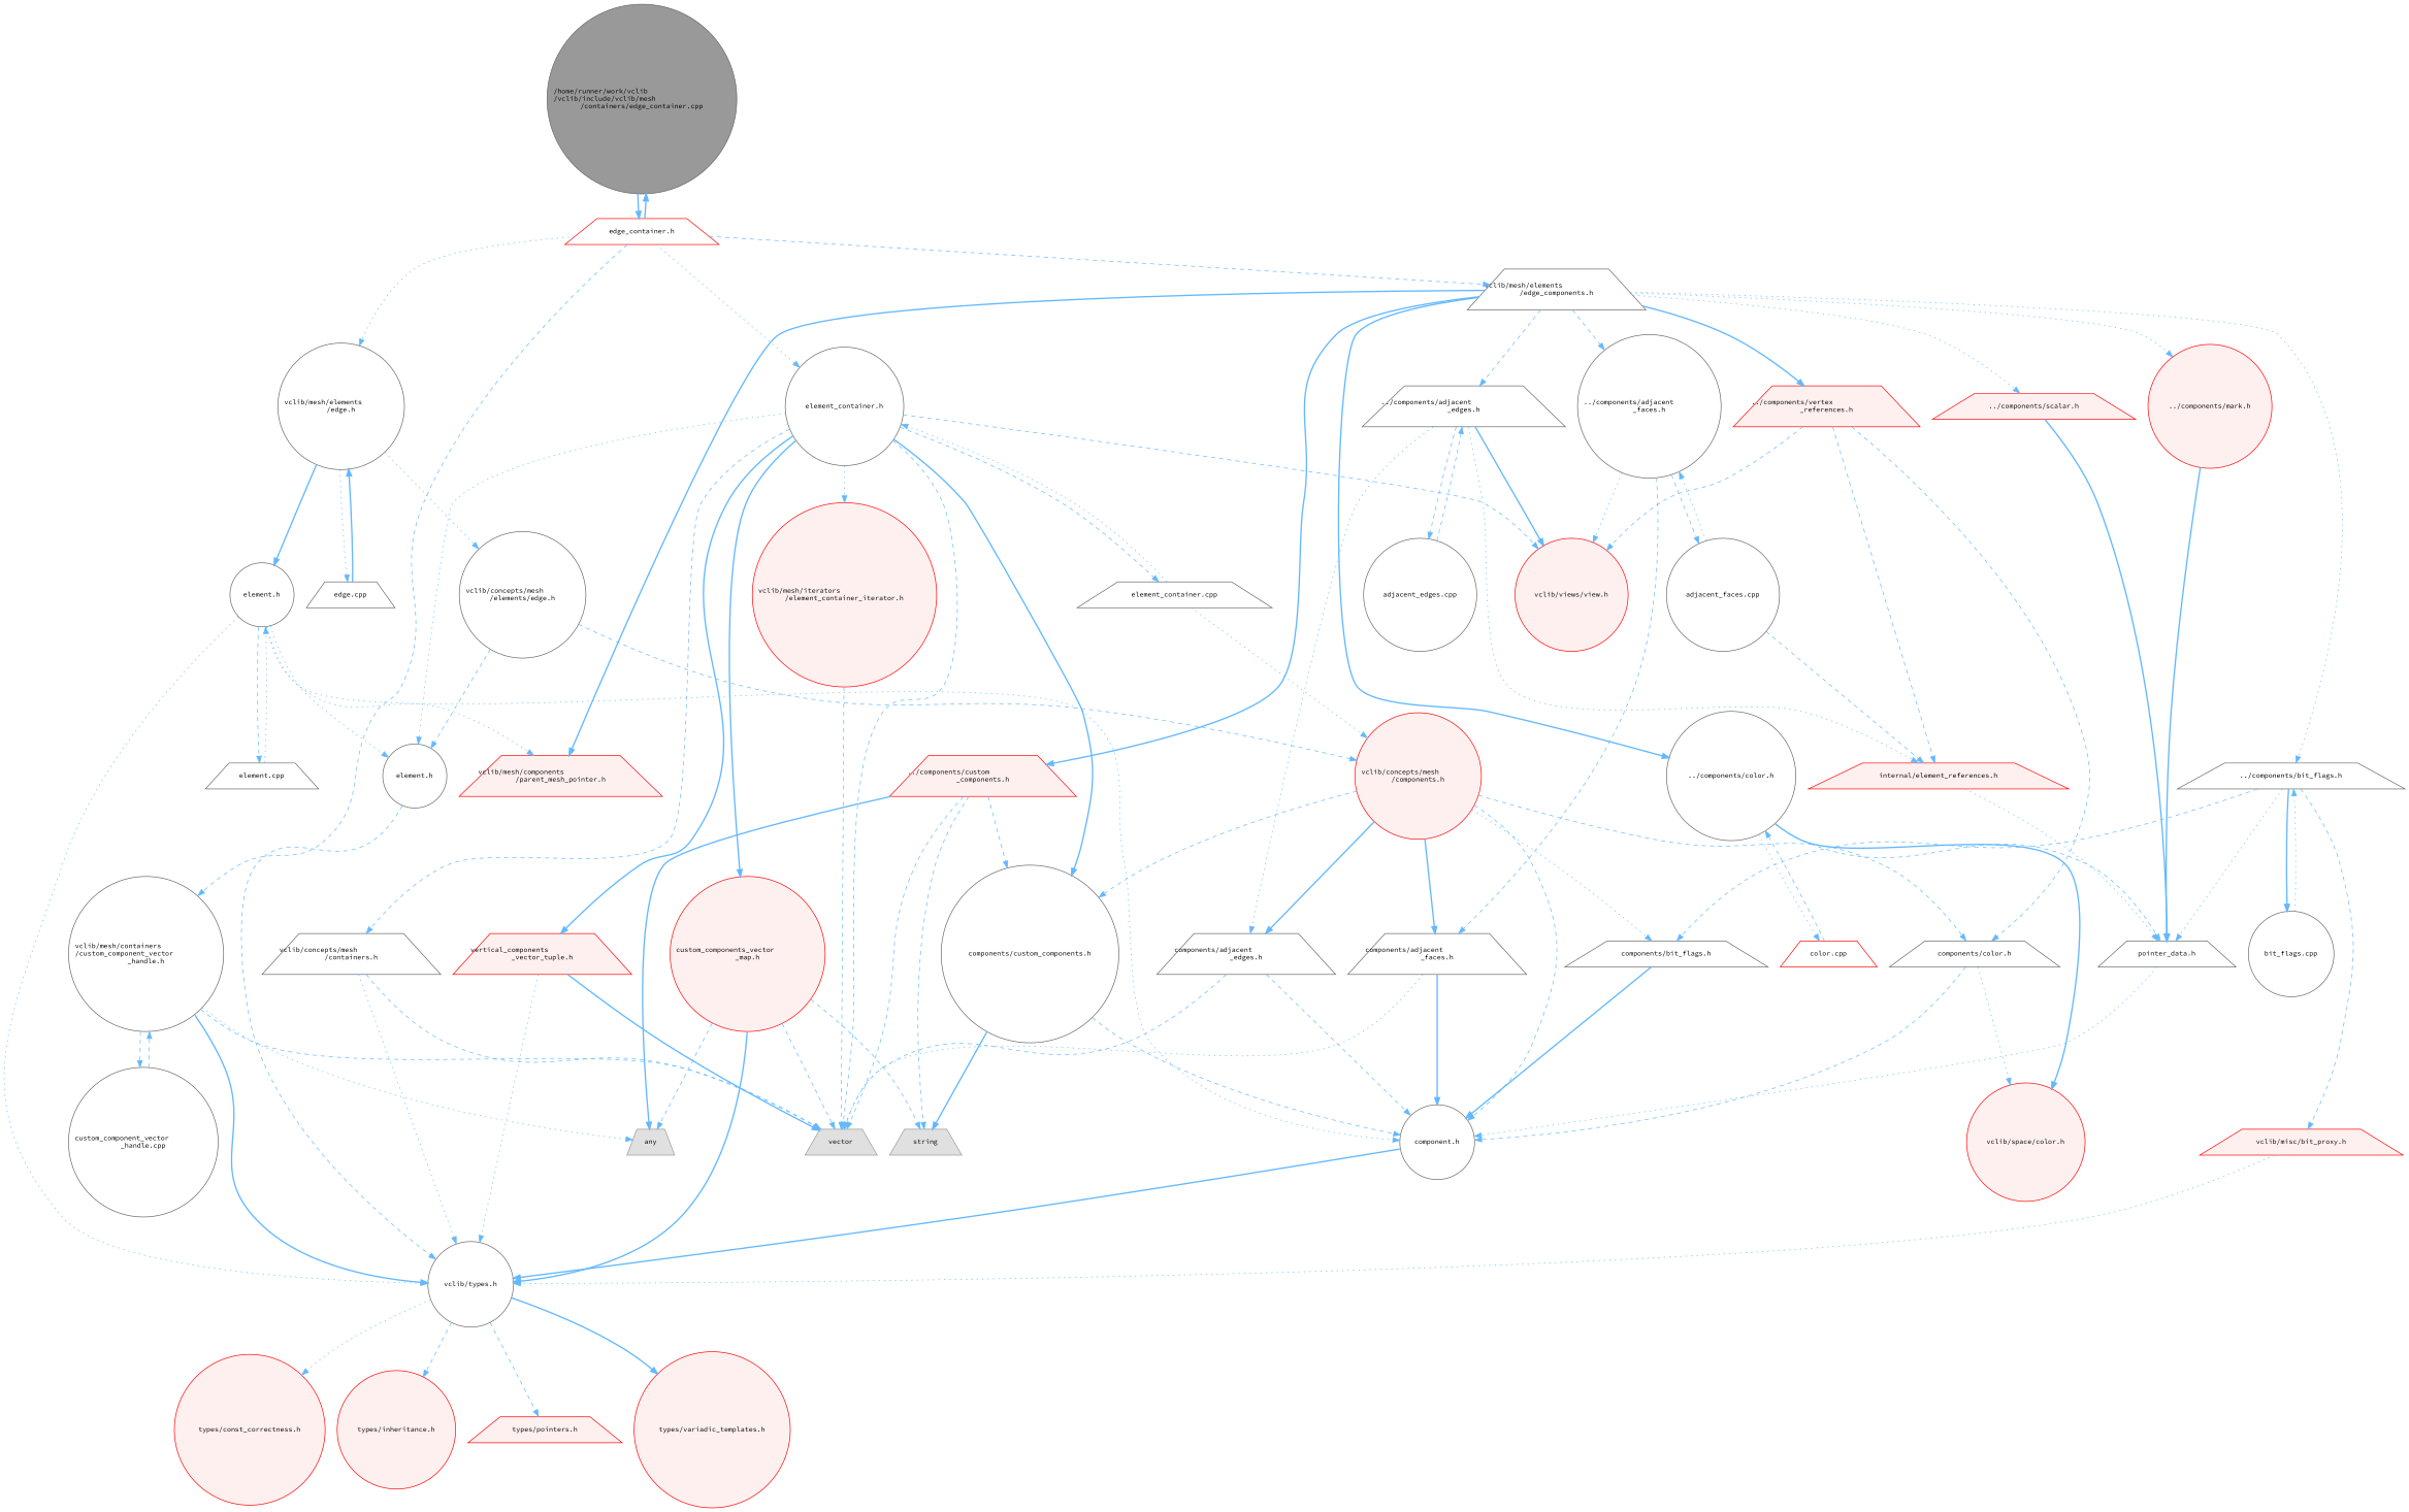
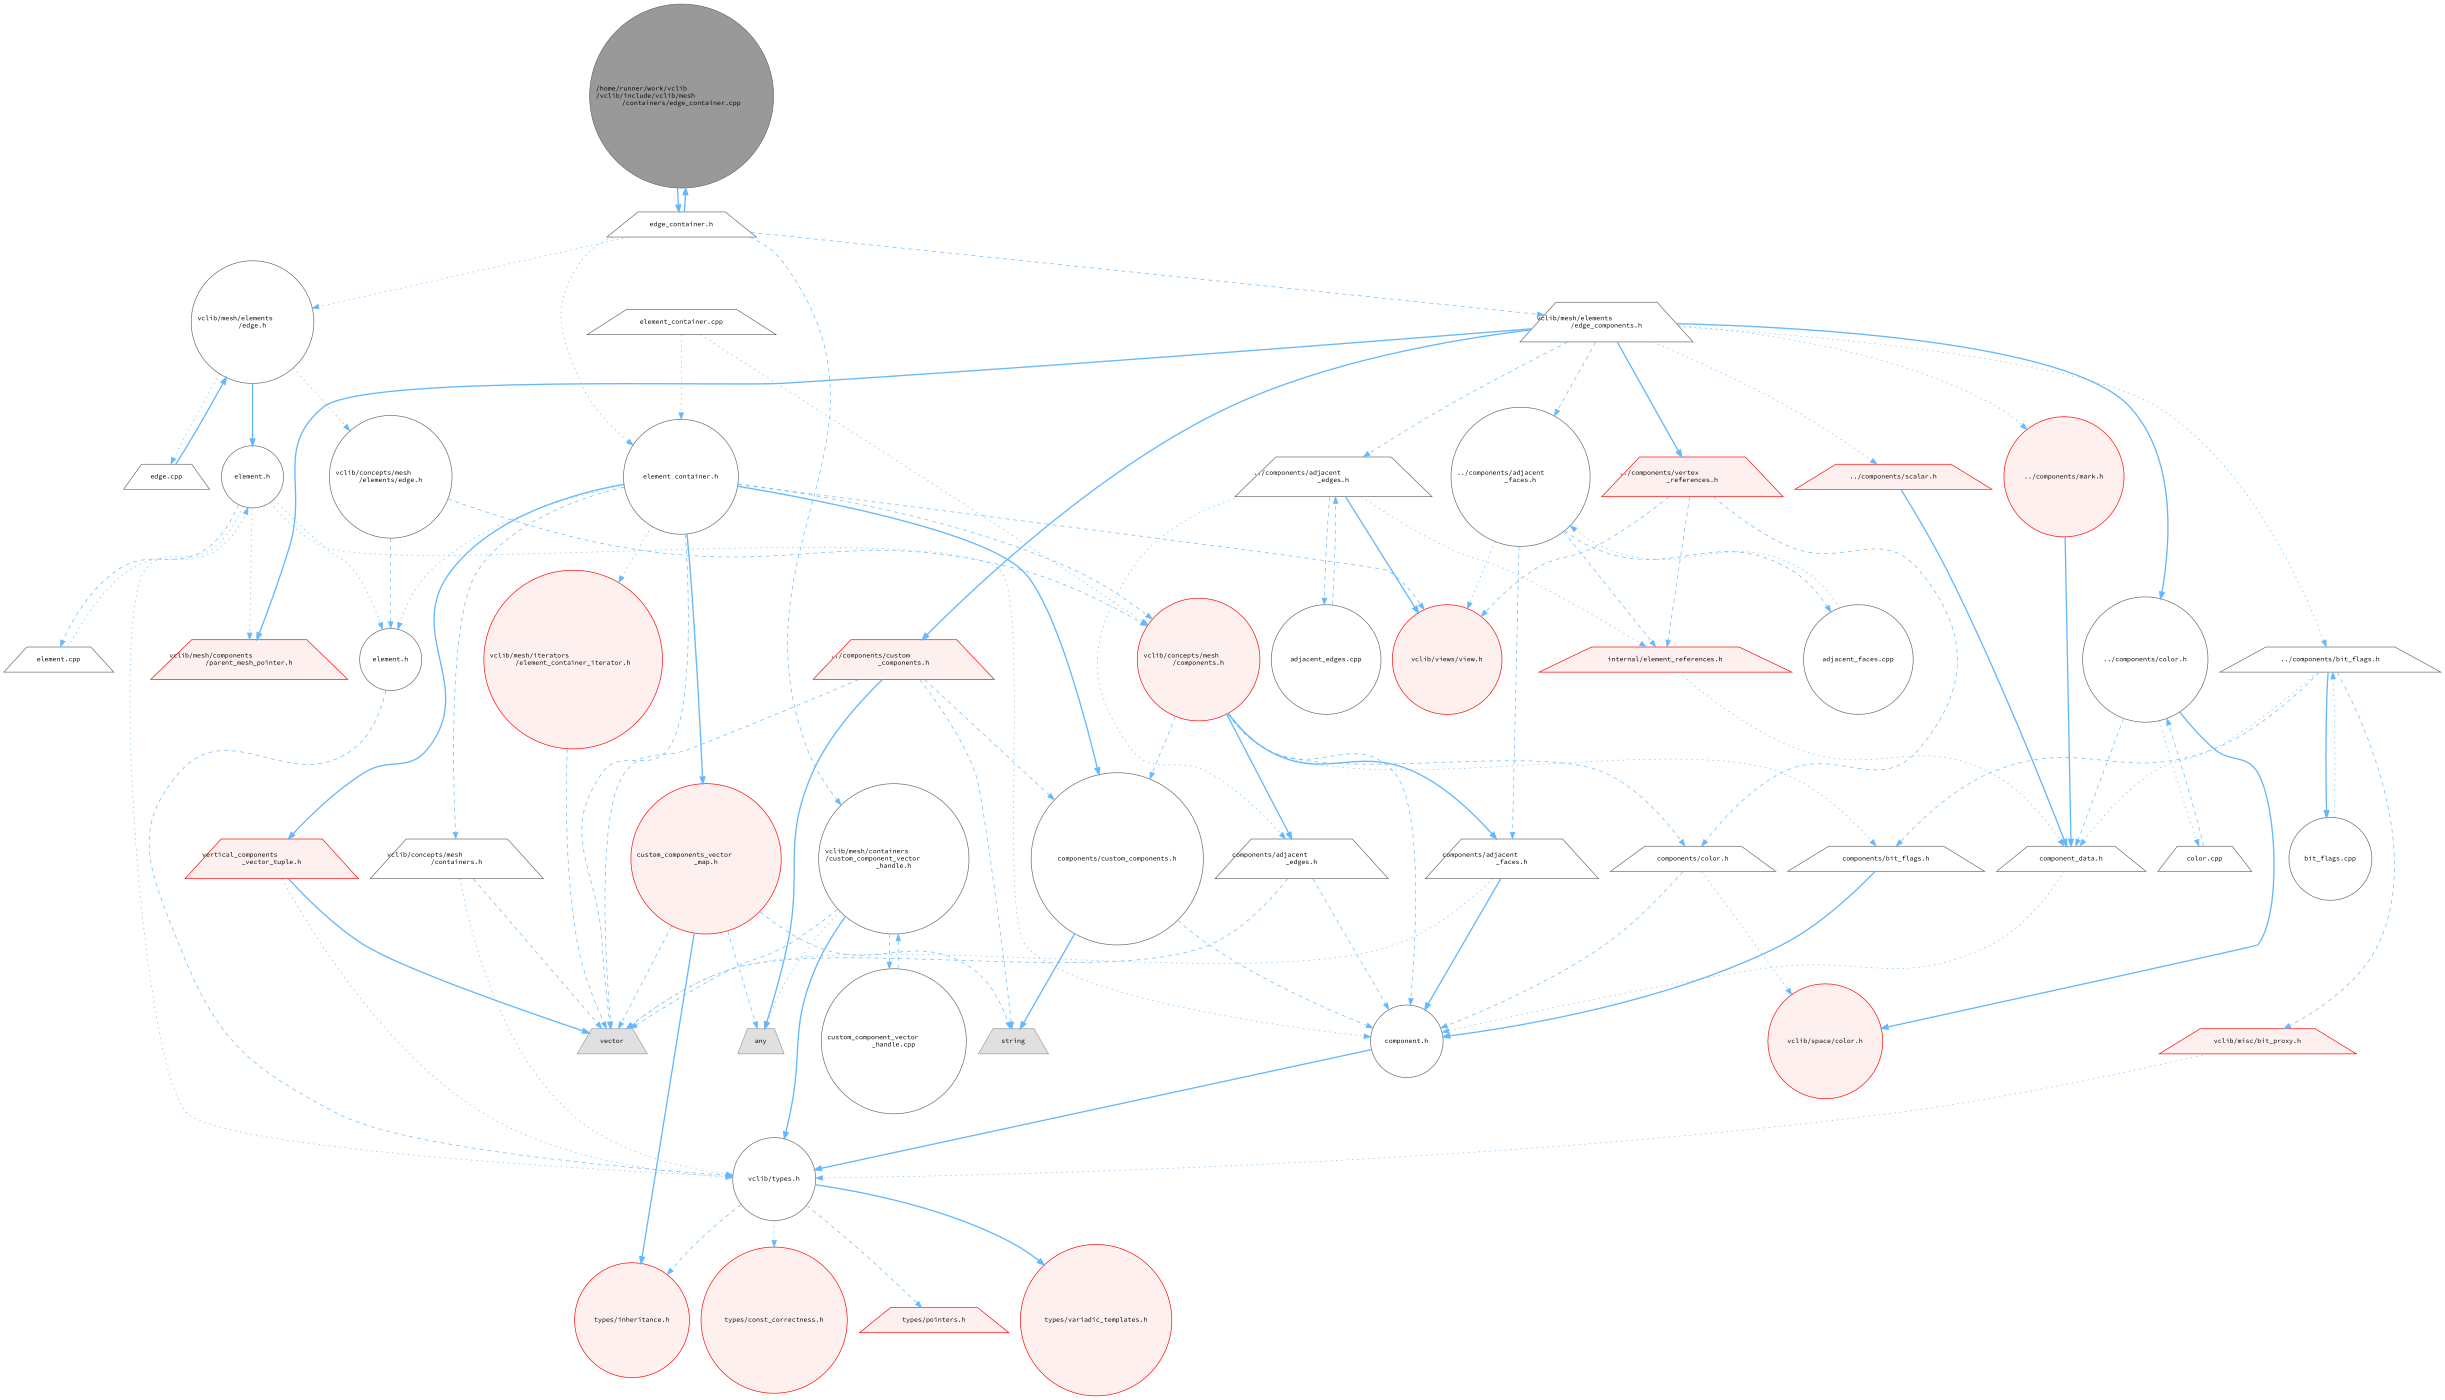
  digraph {
    fontname="Source Code Pro"
    node [color=grey40 fillcolor=white fontname="Source Code Pro" fontsize=10 shape=circle style=filled]
    edge [color=steelblue1 fontname="Source Code Pro" fontsize=10 labelfontname=Helvetica labelfontsize=10 style=dashed]
    n1 [color=gray40 fillcolor=grey60 fontcolor=black height=0.2 label="/home/runner/work/vclib\l/vclib/include/vclib/mesh\l/containers/edge_container.cpp" width=0.4]
-   n2 [color=red height=0.2 label="edge_container.h" shape=trapezium width=0.4]
+   n2 [height=0.2 label="edge_container.h" shape=trapezium width=0.4]
    n3 [height=0.2 label="vclib/mesh/containers\l/custom_component_vector\l_handle.h" width=0.4]
    n4 [height=0.2 label="vclib/mesh/elements\l/edge.h" width=0.4]
    n5 [height=0.2 label="vclib/mesh/elements\l/edge_components.h" shape=trapezium width=0.4]
    n6 [height=0.2 label="element_container.h" width=0.4]
    n7 [color=grey60 fillcolor="#E0E0E0" height=0.2 label=any shape=trapezium width=0.4]
    n8 [color=grey60 fillcolor="#E0E0E0" height=0.2 label=vector shape=trapezium width=0.4]
    n9 [height=0.2 label="vclib/types.h" width=0.4]
    n10 [height=0.2 label="custom_component_vector\l_handle.cpp" width=0.4]
    n11 [height=0.2 label="vclib/concepts/mesh\l/elements/edge.h" width=0.4]
    n12 [height=0.2 label="element.h" width=0.4]
    n13 [height=0.2 label="edge.cpp" shape=trapezium width=0.4]
    n14 [color=red fillcolor="#FFF0F0" height=0.2 label="vclib/mesh/components\l/parent_mesh_pointer.h" shape=trapezium width=0.4]
    n15 [height=0.2 label="../components/adjacent\l_edges.h" shape=trapezium width=0.4]
    n16 [height=0.2 label="../components/adjacent\l_faces.h" width=0.4]
    n17 [height=0.2 label="../components/bit_flags.h" shape=trapezium width=0.4]
    n18 [height=0.2 label="../components/color.h" width=0.4]
    n19 [color=red fillcolor="#FFF0F0" height=0.2 label="../components/custom\l_components.h" shape=trapezium width=0.4]
    n20 [color=red fillcolor="#FFF0F0" height=0.2 label="../components/mark.h" width=0.4]
    n21 [color=red fillcolor="#FFF0F0" height=0.2 label="../components/scalar.h" shape=trapezium width=0.4]
    n22 [color=red fillcolor="#FFF0F0" height=0.2 label="../components/vertex\l_references.h" shape=trapezium width=0.4]
    n23 [height=0.2 label="element.h" width=0.4]
    n24 [height=0.2 label="components/custom_components.h" width=0.4]
    n25 [color=red fillcolor="#FFF0F0" height=0.2 label="vclib/views/view.h" width=0.4]
    n26 [height=0.2 label="vclib/concepts/mesh\l/containers.h" shape=trapezium width=0.4]
    n27 [color=red fillcolor="#FFF0F0" height=0.2 label="vclib/mesh/iterators\l/element_container_iterator.h" width=0.4]
    n28 [color=red fillcolor="#FFF0F0" height=0.2 label="custom_components_vector\l_map.h" width=0.4]
    n29 [color=red fillcolor="#FFF0F0" height=0.2 label="vertical_components\l_vector_tuple.h" shape=trapezium width=0.4]
    n30 [height=0.2 label="element_container.cpp" shape=trapezium width=0.4]
    n31 [color=red fillcolor="#FFF0F0" height=0.2 label="types/const_correctness.h" width=0.4]
    n32 [color=red fillcolor="#FFF0F0" height=0.2 label="types/inheritance.h" width=0.4]
    n33 [color=red fillcolor="#FFF0F0" height=0.2 label="types/pointers.h" shape=trapezium width=0.4]
    n34 [color=red fillcolor="#FFF0F0" height=0.2 label="types/variadic_templates.h" width=0.4]
    n35 [color=red fillcolor="#FFF0F0" height=0.2 label="vclib/concepts/mesh\l/components.h" width=0.4]
    n36 [height=0.2 label="component.h" width=0.4]
    n37 [height=0.2 label="element.cpp" shape=trapezium width=0.4]
    n38 [height=0.2 label="components/adjacent\l_edges.h" shape=trapezium width=0.4]
    n39 [height=0.2 label="components/adjacent\l_faces.h" shape=trapezium width=0.4]
    n40 [height=0.2 label="components/bit_flags.h" shape=trapezium width=0.4]
    n41 [height=0.2 label="components/color.h" shape=trapezium width=0.4]
    n42 [color=red fillcolor="#FFF0F0" height=0.2 label="vclib/space/color.h" width=0.4]
    n43 [color=grey60 fillcolor="#E0E0E0" height=0.2 label=string shape=trapezium width=0.4]
    n44 [color=red fillcolor="#FFF0F0" height=0.2 label="internal/element_references.h" shape=trapezium width=0.4]
    n45 [height=0.2 label="adjacent_edges.cpp" width=0.4]
    n46 [height=0.2 label="adjacent_faces.cpp" width=0.4]
-   n47 [height=0.2 label="pointer_data.h" shape=trapezium width=0.4]
+   n47 [height=0.2 label="component_data.h" shape=trapezium width=0.4]
    n48 [color=red fillcolor="#FFF0F0" height=0.2 label="vclib/misc/bit_proxy.h" shape=trapezium width=0.4]
    n49 [height=0.2 label="bit_flags.cpp" width=0.4]
-   n50 [color=red height=0.2 label="color.cpp" shape=trapezium width=0.4]
+   n50 [height=0.2 label="color.cpp" shape=trapezium width=0.4]
    n1 -> n2 [style=bold]
    n2 -> n1 [style=bold]
    n2 -> n3
    n2 -> n4 [style=dotted]
    n2 -> n5
    n2 -> n6 [style=dotted]
    n3 -> n7 [style=dotted]
    n3 -> n8
    n3 -> n9 [style=bold]
    n3 -> n10
    n4 -> n11 [style=dotted]
    n4 -> n12 [style=bold]
    n4 -> n13 [style=dotted]
    n5 -> n14 [style=bold]
    n5 -> n15
    n5 -> n16
    n5 -> n17 [style=dotted]
    n5 -> n18 [style=bold]
    n5 -> n19 [style=bold]
    n5 -> n20 [style=dotted]
    n5 -> n21 [style=dotted]
    n5 -> n22 [style=bold]
    n6 -> n8
    n6 -> n23 [style=dotted]
    n6 -> n24 [style=bold]
    n6 -> n25
    n6 -> n26
    n6 -> n27 [style=dotted]
    n6 -> n28 [style=bold]
    n6 -> n29 [style=bold]
-   n6 -> n30
+   n6 -> n35
    n9 -> n31 [style=dotted]
    n9 -> n32
    n9 -> n33
    n9 -> n34 [style=bold]
    n10 -> n3
    n11 -> n23
    n11 -> n35
    n12 -> n9 [style=dotted]
    n12 -> n14 [style=dotted]
    n12 -> n23 [style=dotted]
    n12 -> n36 [style=dotted]
    n12 -> n37
    n13 -> n4 [style=bold]
    n15 -> n25 [style=bold]
    n15 -> n38 [style=dotted]
    n15 -> n44 [style=dotted]
    n15 -> n45
    n16 -> n25 [style=dotted]
    n16 -> n39
-   n46 -> n44
+   n16 -> n44
    n16 -> n46
    n17 -> n40
    n17 -> n47 [style=dotted]
    n17 -> n48
    n17 -> n49 [style=bold]
    n18 -> n42 [style=bold]
    n18 -> n47
    n18 -> n50 [style=dotted]
    n19 -> n7 [style=bold]
    n19 -> n8
    n19 -> n24
    n19 -> n43
    n20 -> n47 [style=bold]
    n21 -> n47 [style=bold]
    n22 -> n25
    n22 -> n41
    n22 -> n44
    n23 -> n9
    n24 -> n36
    n24 -> n43 [style=bold]
    n26 -> n8
    n26 -> n9 [style=dotted]
    n27 -> n8
    n28 -> n7
    n28 -> n8
-   n28 -> n9 [style=bold]
+   n28 -> n32 [style=bold]
    n28 -> n43
    n29 -> n8 [style=bold]
    n29 -> n9 [style=dotted]
    n30 -> n6 [style=dotted]
    n30 -> n35 [style=dotted]
    n35 -> n24
    n35 -> n36
    n35 -> n38 [style=bold]
    n35 -> n39 [style=bold]
    n35 -> n40 [style=dotted]
    n35 -> n41
    n36 -> n9 [style=bold]
    n37 -> n12 [style=dotted]
    n38 -> n8
    n38 -> n36
    n39 -> n8 [style=dotted]
    n39 -> n36 [style=bold]
    n40 -> n36 [style=bold]
    n41 -> n36
    n41 -> n42 [style=dotted]
    n44 -> n47 [style=dotted]
    n45 -> n15
    n46 -> n16 [style=dotted]
    n47 -> n36 [style=dotted]
    n48 -> n9 [style=dotted]
    n49 -> n17 [style=dotted]
    n50 -> n18
  }
